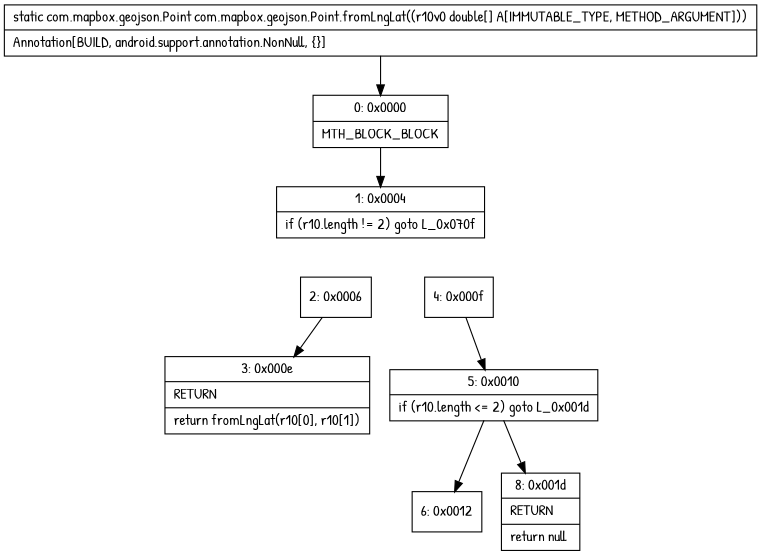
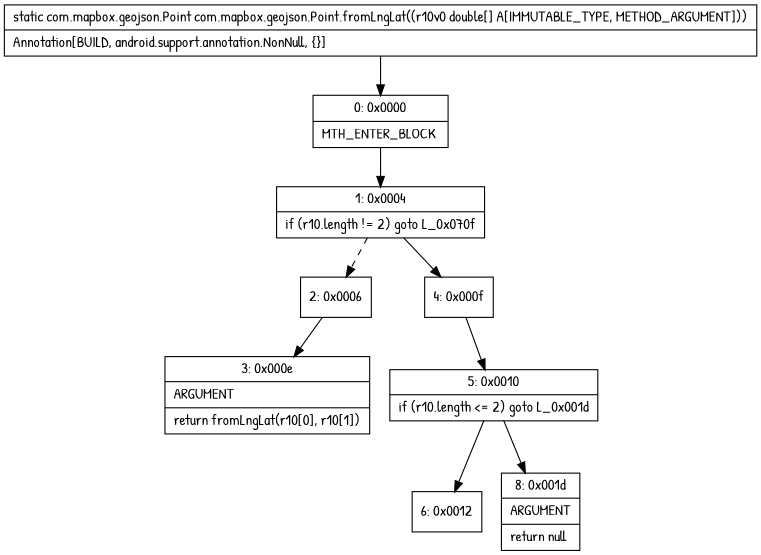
  digraph {
    fontname="Patrick Hand"
    node [fontname="Patrick Hand" shape=record]
    edge [fontname="Patrick Hand"]
-   n1 [label="{0\:\ 0x0000|MTH_BLOCK_BLOCK\l}"]
+   n1 [label="{0\:\ 0x0000|MTH_ENTER_BLOCK\l}"]
    n2 [label="{1\:\ 0x0004|if (r10.length != 2) goto L_0x070f\l}"]
    n3 [label="{2\:\ 0x0006}"]
    n4 [label="{4\:\ 0x000f}"]
-   n5 [label="{3\:\ 0x000e|RETURN\l|return fromLngLat(r10[0], r10[1])\l}"]
+   n5 [label="{3\:\ 0x000e|ARGUMENT\l|return fromLngLat(r10[0], r10[1])\l}"]
    n6 [label="{5\:\ 0x0010|if (r10.length \<= 2) goto L_0x001d\l}"]
    n7 [label="{6\:\ 0x0012}"]
-   n8 [label="{8\:\ 0x001d|RETURN\l|return null\l}"]
+   n8 [label="{8\:\ 0x001d|ARGUMENT\l|return null\l}"]
    n9 [label="{static com.mapbox.geojson.Point com.mapbox.geojson.Point.fromLngLat((r10v0 double[] A[IMMUTABLE_TYPE, METHOD_ARGUMENT]))  | Annotation[BUILD, android.support.annotation.NonNull, \{\}]\l}"]
    n1 -> n2
+   n2 -> n3 [style=dashed]
+   n2 -> n4
    n3 -> n5
    n4 -> n6
    n6 -> n7 [style=solid]
    n6 -> n8
    n9 -> n1
  }
